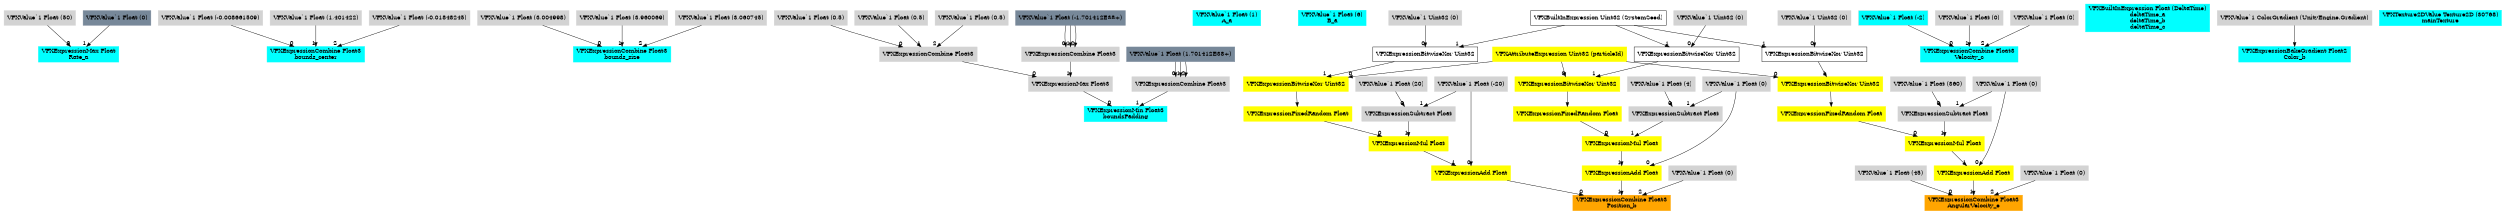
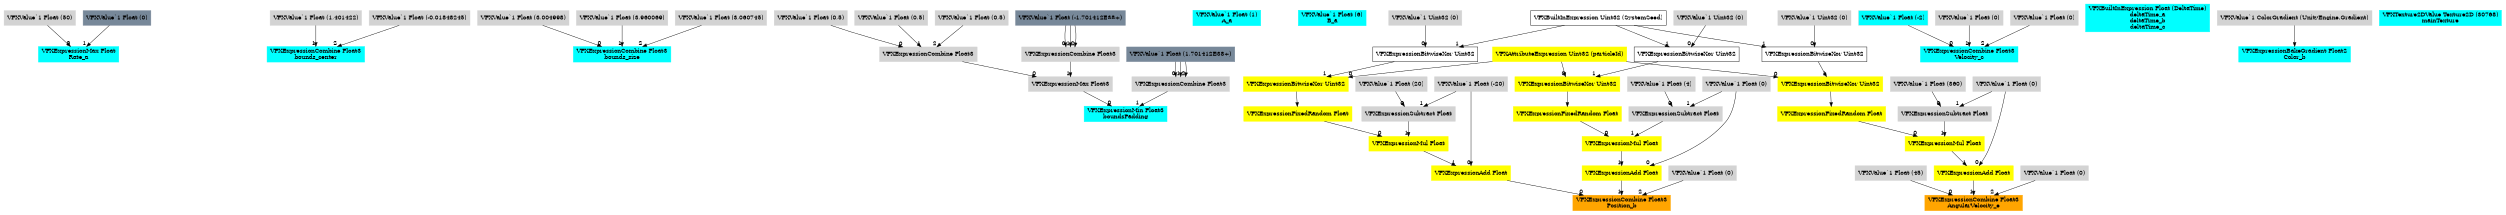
  digraph {
    node [color=lightgray shape=box style=filled]
    edge [headlabel=0]
    n1 [color=cyan label="VFXExpressionMax Float\nRate_a"]
    n2 [label="VFXValue`1 Float (50)"]
    n3 [color=lightslategray label="VFXValue`1 Float (0)"]
    n4 [color=cyan label="VFXExpressionCombine Float3\nbounds_center"]
-   n5 [label="VFXValue`1 Float (-0,008661509)"]
    n6 [label="VFXValue`1 Float (1,401422)"]
    n7 [label="VFXValue`1 Float (-0,01848245)"]
    n8 [color=cyan label="VFXExpressionCombine Float3\nbounds_size"]
    n9 [label="VFXValue`1 Float (3,004998)"]
    n10 [label="VFXValue`1 Float (3,960069)"]
    n11 [label="VFXValue`1 Float (3,060745)"]
    n12 [color=cyan label="VFXExpressionMin Float3\nboundsPadding"]
    n13 [label="VFXExpressionMax Float3"]
    n14 [label="VFXExpressionCombine Float3"]
    n15 [label="VFXValue`1 Float (0,5)"]
    n16 [label="VFXValue`1 Float (0,5)"]
    n17 [label="VFXValue`1 Float (0,5)"]
    n18 [label="VFXExpressionCombine Float3"]
    n19 [color=lightslategray label="VFXValue`1 Float (-1,701412E؜+38)"]
    n20 [label="VFXExpressionCombine Float3"]
    n21 [color=lightslategray label="VFXValue`1 Float (1,701412E؜+38)"]
    n22 [color=cyan label="VFXValue`1 Float (1)\nA_a"]
    n23 [color=cyan label="VFXValue`1 Float (6)\nB_a"]
    n24 [color=orange label="VFXExpressionCombine Float3\nPosition_b"]
    n25 [color=yellow label="VFXExpressionAdd Float"]
    n26 [label="VFXValue`1 Float (-20)"]
    n27 [label="VFXExpressionSubtract Float"]
    n28 [color=yellow label="VFXExpressionMul Float"]
    n29 [color=yellow label="VFXExpressionFixedRandom Float"]
    n30 [color=yellow label="VFXExpressionBitwiseXor Uint32"]
    n31 [color=yellow label="VFXAttributeExpression Uint32 (particleId)"]
    n32 [color=yellow label="VFXExpressionBitwiseXor Uint32"]
    n33 [color=yellow label="VFXExpressionBitwiseXor Uint32"]
    n34 [color=yellow label="VFXExpressionFixedRandom Float"]
    n35 [color=yellow label="VFXExpressionFixedRandom Float"]
    n36 [label="VFXExpressionBitwiseXor Uint32" color="" style=""]
    n37 [label="VFXValue`1 Uint32 (0)"]
    n38 [label="VFXBuiltInExpression Uint32 (SystemSeed)" color="" style=""]
    n39 [label="VFXExpressionBitwiseXor Uint32" color="" style=""]
    n40 [label="VFXExpressionBitwiseXor Uint32" color="" style=""]
    n41 [label="VFXValue`1 Float (20)"]
    n42 [color=yellow label="VFXExpressionAdd Float"]
    n43 [label="VFXValue`1 Float (0)"]
    n44 [label="VFXExpressionSubtract Float"]
    n45 [color=yellow label="VFXExpressionMul Float"]
    n46 [label="VFXValue`1 Uint32 (0)"]
    n47 [label="VFXValue`1 Float (4)"]
    n48 [label="VFXValue`1 Float (0)"]
    n49 [color=cyan label="VFXExpressionCombine Float3\nVelocity_c"]
    n50 [fillcolor=cyan label="VFXValue`1 Float (-2)"]
    n51 [label="VFXValue`1 Float (0)"]
    n52 [label="VFXValue`1 Float (0)"]
    n53 [color=orange label="VFXExpressionCombine Float3\nAngularVelocity_e"]
    n54 [label="VFXValue`1 Float (45)"]
    n55 [color=yellow label="VFXExpressionAdd Float"]
    n56 [label="VFXValue`1 Float (0)"]
    n57 [label="VFXExpressionSubtract Float"]
    n58 [color=yellow label="VFXExpressionMul Float"]
    n59 [label="VFXValue`1 Uint32 (0)"]
    n60 [label="VFXValue`1 Float (360)"]
    n61 [label="VFXValue`1 Float (0)"]
    n62 [color=cyan label="VFXBuiltInExpression Float (DeltaTime)\ndeltaTime_a\ndeltaTime_b\ndeltaTime_c"]
    n63 [color=cyan label="VFXExpressionBakeGradient Float2\nColor_b"]
    n64 [label="VFXValue`1 ColorGradient (UnityEngine.Gradient)"]
    n65 [color=cyan label="VFXTexture2DValue Texture2D (30768)\nmainTexture"]
    n2 -> n1
    n3 -> n1 [headlabel=1]
-   n5 -> n4
    n6 -> n4 [headlabel=1]
    n7 -> n4 [headlabel=2]
    n9 -> n8
    n10 -> n8 [headlabel=1]
    n11 -> n8 [headlabel=2]
    n13 -> n12
    n14 -> n13
    n15 -> n14
    n16 -> n14 [headlabel=1]
    n17 -> n14 [headlabel=2]
    n18 -> n13 [headlabel=1]
    n19 -> n18
    n19 -> n18 [headlabel=1]
    n19 -> n18 [headlabel=2]
    n20 -> n12 [headlabel=1]
    n21 -> n20
    n21 -> n20 [headlabel=1]
    n21 -> n20 [headlabel=2]
    n25 -> n24
    n26 -> n25
    n26 -> n27 [headlabel=1]
    n27 -> n28 [headlabel=1]
    n28 -> n25 [headlabel=1]
    n29 -> n28
    n30 -> n29 [headlabel=""]
    n31 -> n30
    n31 -> n32
    n31 -> n33
    n32 -> n34 [headlabel=""]
    n33 -> n35 [headlabel=""]
    n34 -> n45
    n35 -> n58
    n36 -> n30 [headlabel=1]
    n37 -> n36
    n38 -> n36 [headlabel=1]
    n38 -> n39 [headlabel=1]
    n38 -> n40 [headlabel=1]
    n39 -> n32 [headlabel=1]
    n40 -> n33 [headlabel=1]
    n41 -> n27
    n42 -> n24 [headlabel=1]
    n43 -> n42
    n43 -> n44 [headlabel=1]
    n44 -> n45 [headlabel=1]
    n45 -> n42 [headlabel=1]
    n46 -> n39
    n47 -> n44
    n48 -> n24 [headlabel=2]
    n50 -> n49
    n51 -> n49 [headlabel=1]
    n52 -> n49 [headlabel=2]
    n54 -> n53
    n55 -> n53 [headlabel=1]
    n56 -> n55
    n56 -> n57 [headlabel=1]
    n57 -> n58 [headlabel=1]
    n58 -> n55 [headlabel=1]
    n59 -> n40
    n60 -> n57
    n61 -> n53 [headlabel=2]
    n64 -> n63 [headlabel=""]
  }
